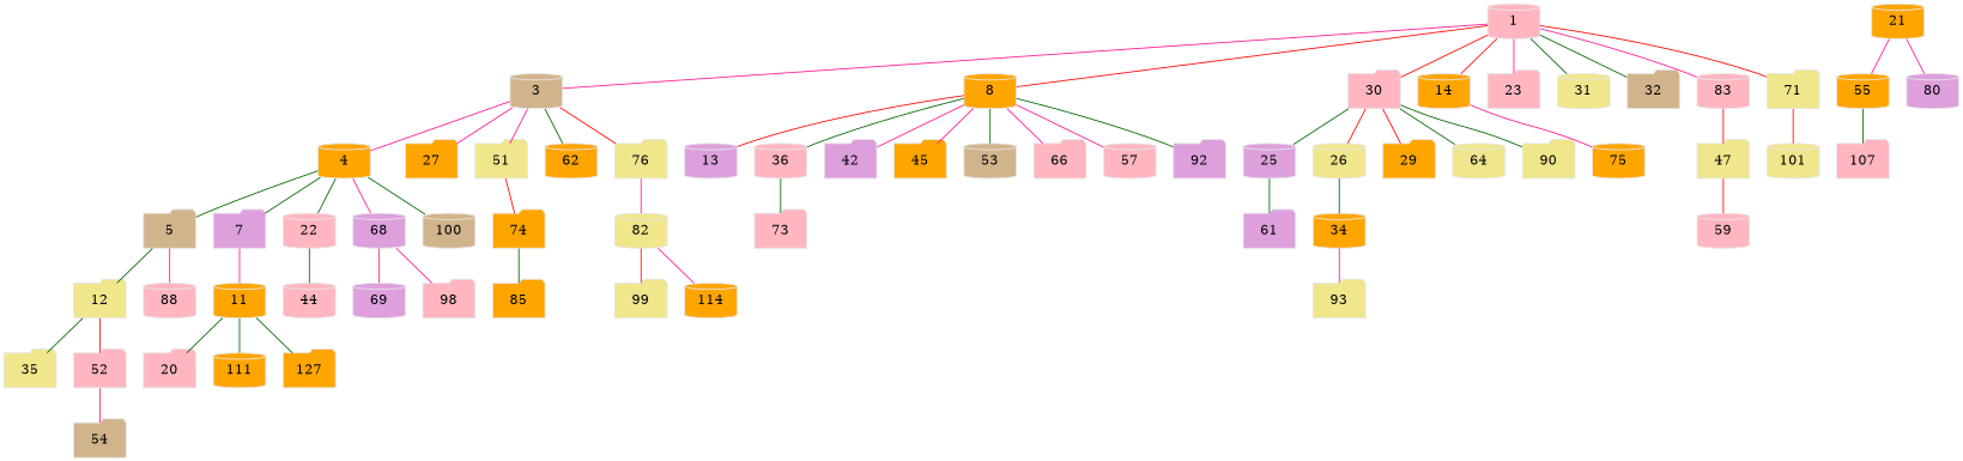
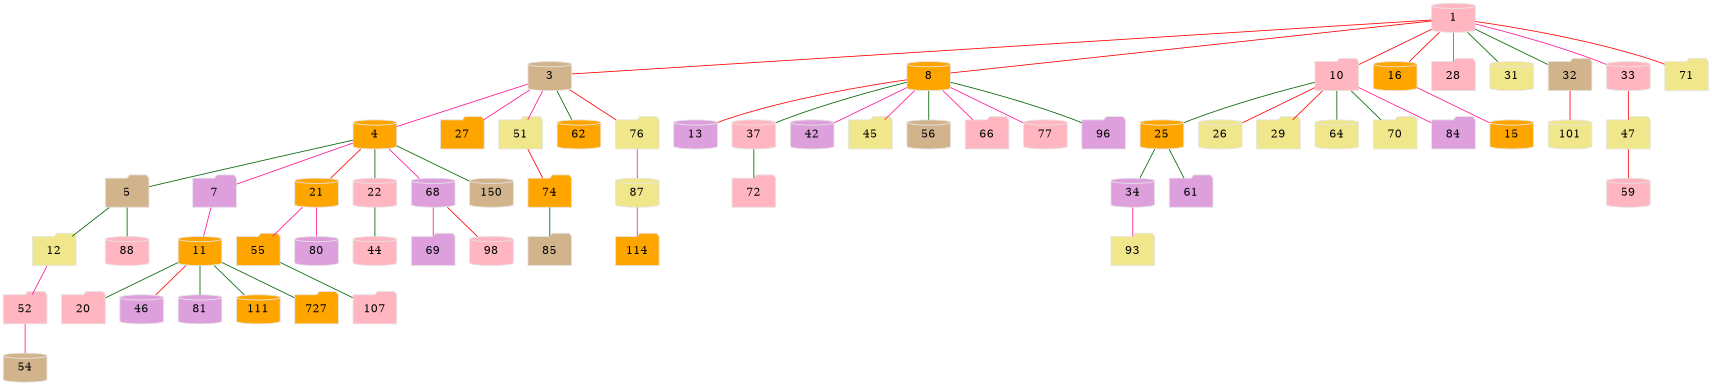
  graph {
    node [color=gray90 fillcolor=lightpink shape=cylinder style=filled]
    edge [color=darkgreen]
    1 [super="+2"]
    3 [fillcolor=tan super="+56+23+19+30+43"]
    8 [fillcolor=orange super="+14+118+97"]
-   10 [shape=folder super="+40+18+17" label=30]
-   16 [fillcolor=orange super="+39" label=14]
-   28 [shape=folder label=23]
+   10 [shape=folder super="+40+18+17"]
+   16 [fillcolor=orange super="+39"]
+   28 [shape=folder]
    31 [fillcolor=khaki super="+126+49"]
    32 [fillcolor=tan shape=folder super="+65"]
-   33 [super="+37" label=83]
+   33 [super="+37"]
    71 [fillcolor=khaki shape=folder super="+73"]
    4 [fillcolor=orange super="+6+38"]
    27 [fillcolor=orange shape=folder]
    51 [fillcolor=khaki shape=folder super="+105"]
    62 [fillcolor=orange]
    76 [fillcolor=khaki shape=folder super="+123+128+82"]
    13 [fillcolor=plum]
-   36
-   42 [fillcolor=plum shape=folder super="+48"]
-   45 [fillcolor=orange shape=folder]
-   53 [fillcolor=tan super="+90+95"]
+   36 [label=37]
+   42 [fillcolor=plum super="+48"]
+   45 [fillcolor=khaki shape=folder]
+   53 [fillcolor=tan super="+90+95" label=56]
    66 [shape=folder]
-   77 [label=57]
-   92 [fillcolor=plum shape=folder]
-   25 [fillcolor=plum]
+   77
+   92 [fillcolor=plum shape=folder label=96]
+   25 [fillcolor=orange]
    26 [fillcolor=khaki]
-   29 [fillcolor=orange shape=folder super="+67"]
+   29 [fillcolor=khaki shape=folder super="+67"]
    64 [fillcolor=khaki]
-   70 [fillcolor=khaki shape=folder label=90]
-   75 [fillcolor=orange]
+   70 [fillcolor=khaki shape=folder]
+   84 [fillcolor=plum shape=folder super="+122"]
+   75 [fillcolor=orange label=15]
    47 [fillcolor=khaki shape=folder]
    101 [fillcolor=khaki]
    5 [fillcolor=tan shape=folder super="+9+60+50"]
    7 [fillcolor=plum shape=folder super="+125"]
    21 [fillcolor=orange super="+117"]
    22
    68 [fillcolor=plum]
-   100 [fillcolor=tan]
+   100 [fillcolor=tan label=150]
    74 [fillcolor=orange shape=folder]
-   87 [fillcolor=khaki label=82]
+   87 [fillcolor=khaki]
    12 [fillcolor=khaki shape=folder]
    88
    11 [fillcolor=orange super="+15+113"]
-   55 [fillcolor=orange]
+   55 [fillcolor=orange shape=folder]
    80 [fillcolor=plum super="+106"]
    44 [super="+57+110"]
-   69 [fillcolor=plum super="+119+112"]
-   98 [shape=folder super="+121"]
-   35 [fillcolor=khaki shape=folder]
+   69 [fillcolor=plum shape=folder super="+119+112"]
+   98 [super="+121"]
    52 [shape=folder]
    20 [shape=folder super="+104"]
+   46 [fillcolor=plum super="+86"]
+   81 [fillcolor=plum super="+108"]
    111 [fillcolor=orange]
-   127 [fillcolor=orange shape=folder]
-   72 [shape=folder label=73]
-   34 [fillcolor=orange]
+   127 [fillcolor=orange shape=folder label=727]
+   72 [shape=folder]
+   34 [fillcolor=plum]
    61 [fillcolor=plum shape=folder super="+109"]
-   54 [fillcolor=tan shape=folder]
+   54 [fillcolor=tan]
    107 [shape=folder]
    n61 [fillcolor=khaki label=93 shape=folder]
    59
-   85 [fillcolor=orange shape=folder]
-   99 [fillcolor=khaki shape=folder]
-   114 [fillcolor=orange]
-   1 -- 3 [color=deeppink]
+   85 [fillcolor=tan shape=folder]
+   114 [fillcolor=orange shape=folder]
+   1 -- 3 [color=red]
    1 -- 8 [color=red]
    1 -- 10 [color=red]
    1 -- 16 [color=red]
    1 -- 28 [color=deeppink]
    1 -- 31
    1 -- 32
    1 -- 33 [color=deeppink]
    1 -- 71 [color=red]
    3 -- 4 [color=deeppink]
    3 -- 27 [color=deeppink]
    3 -- 51 [color=deeppink]
    3 -- 62
    3 -- 76 [color=red]
    8 -- 13 [color=red]
    8 -- 36
    8 -- 42 [color=deeppink]
    8 -- 45 [color=deeppink]
    8 -- 53
    8 -- 66 [color=deeppink]
    8 -- 77 [color=deeppink]
    8 -- 92
    10 -- 25
    10 -- 26 [color=red]
    10 -- 29 [color=red]
    10 -- 64
    10 -- 70
+   10 -- 84 [color=deeppink]
    16 -- 75 [color=deeppink]
    33 -- 47 [color=red]
-   71 -- 101 [color=red]
+   32 -- 101 [color=red]
    4 -- 5
-   4 -- 7
+   4 -- 7 [color=deeppink]
+   4 -- 21 [color=red]
    4 -- 22
    4 -- 68 [color=deeppink]
    4 -- 100
    51 -- 74 [color=red]
    76 -- 87 [color=deeppink]
    36 -- 72
-   26 -- 34
+   25 -- 34
    25 -- 61
    47 -- 59 [color=red]
    5 -- 12
-   5 -- 88 [color=deeppink]
+   5 -- 88
    7 -- 11 [color=deeppink]
    21 -- 55 [color=deeppink]
    21 -- 80 [color=deeppink]
    22 -- 44
    68 -- 69 [color=deeppink]
-   68 -- 98 [color=deeppink]
+   68 -- 98 [color=red]
    74 -- 85
-   87 -- 99 [color=red]
    87 -- 114 [color=deeppink]
-   12 -- 35
-   12 -- 52 [color=red]
+   12 -- 52 [color=deeppink]
    11 -- 20
+   11 -- 46 [color=red]
+   11 -- 81
    11 -- 111
    11 -- 127
    55 -- 107
    52 -- 54 [color=deeppink]
    34 -- n61 [color=deeppink]
  }
